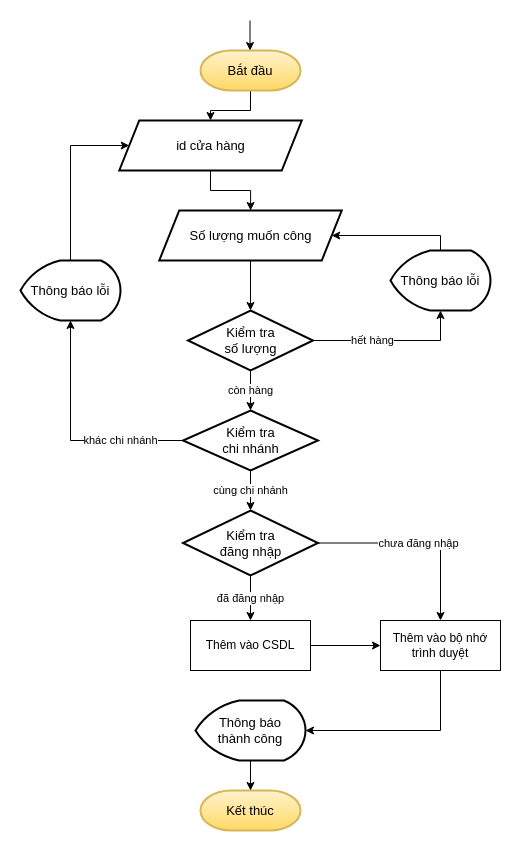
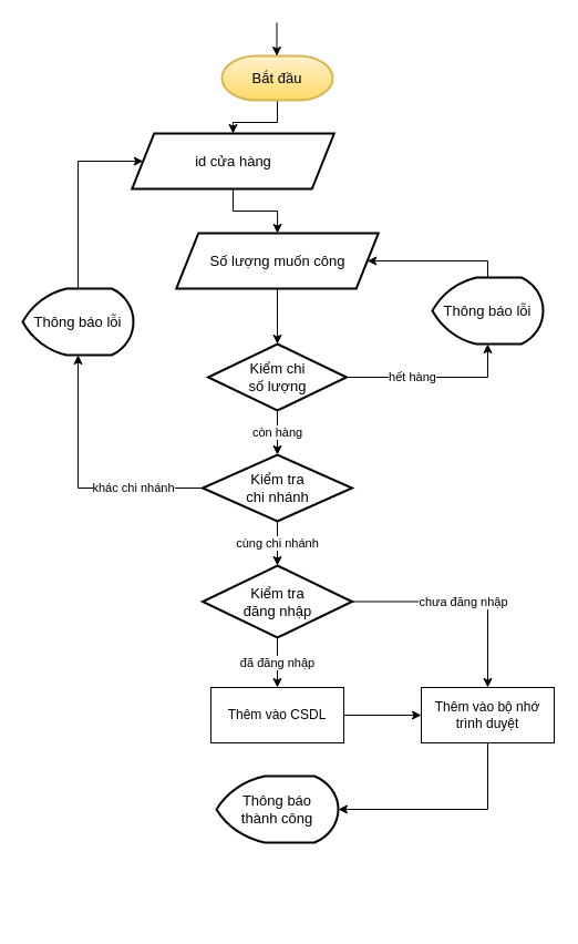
  <mxCell id="0" />
  <mxCell id="1" parent="0" />
- <mxCell id="2" value="Kết thúc" style="strokeWidth=2;html=1;shape=mxgraph.flowchart.terminator;whiteSpace=wrap;labelBorderColor=none;fontSize=13;fontStyle=0;fillColor=#fff2cc;strokeColor=#d6b656;gradientColor=#ffd966;" parent="1" vertex="1"><mxGeometry x="200" y="790" width="100" height="40" as="geometry" /></mxCell>
  <mxCell id="3" style="edgeStyle=orthogonalEdgeStyle;rounded=0;orthogonalLoop=1;jettySize=auto;html=1;entryX=0.5;entryY=0;entryDx=0;entryDy=0;" parent="1" source="4" target="21" edge="1"><mxGeometry relative="1" as="geometry"><mxPoint x="250" y="160" as="targetPoint" /></mxGeometry></mxCell>
  <mxCell id="4" value="Bắt đầu" style="strokeWidth=2;html=1;shape=mxgraph.flowchart.terminator;whiteSpace=wrap;labelBorderColor=none;fontSize=13;fontStyle=0;fillColor=#fff2cc;strokeColor=#d6b656;gradientColor=#ffd966;" parent="1" vertex="1"><mxGeometry x="200" y="50" width="100" height="40" as="geometry" /></mxCell>
  <mxCell id="5" style="edgeStyle=orthogonalEdgeStyle;rounded=0;orthogonalLoop=1;jettySize=auto;html=1;exitX=0.5;exitY=1;exitDx=0;exitDy=0;entryX=0.5;entryY=0;entryDx=0;entryDy=0;" parent="1" source="22" target="11" edge="1"><mxGeometry relative="1" as="geometry"><mxPoint x="325" y="185" as="sourcePoint" /><mxPoint x="250" y="300" as="targetPoint" /></mxGeometry></mxCell>
  <mxCell id="6" value="cùng chi nhánh" style="edgeStyle=orthogonalEdgeStyle;rounded=0;orthogonalLoop=1;jettySize=auto;html=1;" parent="1" source="8" target="14" edge="1"><mxGeometry relative="1" as="geometry" /></mxCell>
  <mxCell id="7" value="khác chi nhánh" style="edgeStyle=orthogonalEdgeStyle;rounded=0;orthogonalLoop=1;jettySize=auto;html=1;entryX=0.5;entryY=1;entryDx=0;entryDy=0;entryPerimeter=0;" edge="1" parent="1" source="8" target="27"><mxGeometry x="-0.462" relative="1" as="geometry"><mxPoint as="offset" /></mxGeometry></mxCell>
  <mxCell id="8" value="Kiểm tra&lt;br&gt;chi nhánh" style="rhombus;whiteSpace=wrap;html=1;strokeWidth=2;labelBorderColor=none;fontSize=13;fontStyle=0" parent="1" vertex="1"><mxGeometry x="182.5" y="410" width="135" height="60" as="geometry" /></mxCell>
  <mxCell id="9" value="hết hàng" style="edgeStyle=orthogonalEdgeStyle;rounded=0;orthogonalLoop=1;jettySize=auto;html=1;entryX=0.5;entryY=1;entryDx=0;entryDy=0;entryPerimeter=0;" parent="1" source="11" target="20" edge="1"><mxGeometry x="-0.257" relative="1" as="geometry"><mxPoint as="offset" /></mxGeometry></mxCell>
  <mxCell id="10" value="còn hàng" style="edgeStyle=orthogonalEdgeStyle;rounded=0;orthogonalLoop=1;jettySize=auto;html=1;" edge="1" parent="1" source="11" target="8"><mxGeometry relative="1" as="geometry" /></mxCell>
- <mxCell id="11" value="Kiểm tra&lt;br&gt;số lượng" style="rhombus;whiteSpace=wrap;html=1;strokeWidth=2;labelBorderColor=none;fontSize=13;fontStyle=0" parent="1" vertex="1"><mxGeometry x="187.5" y="310" width="125" height="60" as="geometry" /></mxCell>
+ <mxCell id="11" value="Kiểm chi&lt;br&gt;số lượng" style="rhombus;whiteSpace=wrap;html=1;strokeWidth=2;labelBorderColor=none;fontSize=13;fontStyle=0" parent="1" vertex="1"><mxGeometry x="187.5" y="310" width="125" height="60" as="geometry" /></mxCell>
  <mxCell id="12" value="chưa đăng nhập" style="edgeStyle=orthogonalEdgeStyle;rounded=0;orthogonalLoop=1;jettySize=auto;html=1;" parent="1" source="14" target="18" edge="1"><mxGeometry relative="1" as="geometry" /></mxCell>
  <mxCell id="13" value="đã đăng nhập" style="edgeStyle=orthogonalEdgeStyle;rounded=0;orthogonalLoop=1;jettySize=auto;html=1;" parent="1" source="14" target="16" edge="1"><mxGeometry relative="1" as="geometry" /></mxCell>
  <mxCell id="14" value="Kiểm tra&lt;br&gt;đăng nhập" style="rhombus;whiteSpace=wrap;html=1;strokeWidth=2;labelBorderColor=none;fontSize=13;fontStyle=0" parent="1" vertex="1"><mxGeometry x="182.5" y="510" width="135" height="65" as="geometry" /></mxCell>
  <mxCell id="15" style="edgeStyle=orthogonalEdgeStyle;rounded=0;orthogonalLoop=1;jettySize=auto;html=1;" parent="1" source="16" target="18" edge="1"><mxGeometry relative="1" as="geometry" /></mxCell>
  <mxCell id="16" value="Thêm vào CSDL" style="rounded=0;whiteSpace=wrap;html=1;" parent="1" vertex="1"><mxGeometry x="190" y="620" width="120" height="50" as="geometry" /></mxCell>
  <mxCell id="17" style="edgeStyle=orthogonalEdgeStyle;rounded=0;orthogonalLoop=1;jettySize=auto;html=1;entryX=1;entryY=0.5;entryDx=0;entryDy=0;entryPerimeter=0;" parent="1" source="18" target="25" edge="1"><mxGeometry relative="1" as="geometry"><mxPoint x="250" y="690" as="targetPoint" /><Array as="points"><mxPoint x="440" y="730" /></Array></mxGeometry></mxCell>
  <mxCell id="18" value="Thêm vào bộ nhớ&lt;br&gt;trình duyệt" style="rounded=0;whiteSpace=wrap;html=1;" parent="1" vertex="1"><mxGeometry x="380" y="620" width="120" height="50" as="geometry" /></mxCell>
  <mxCell id="19" style="edgeStyle=orthogonalEdgeStyle;rounded=0;orthogonalLoop=1;jettySize=auto;html=1;entryX=1;entryY=0.5;entryDx=0;entryDy=0;exitX=0.5;exitY=0;exitDx=0;exitDy=0;exitPerimeter=0;" edge="1" parent="1" source="20" target="22"><mxGeometry relative="1" as="geometry"><Array as="points"><mxPoint x="440" y="235" /></Array></mxGeometry></mxCell>
  <mxCell id="20" value="Thông báo lỗi" style="strokeWidth=2;html=1;shape=mxgraph.flowchart.display;whiteSpace=wrap;labelBorderColor=none;fontSize=13;fontStyle=0" parent="1" vertex="1"><mxGeometry x="390" y="250" width="100" height="60" as="geometry" /></mxCell>
  <mxCell id="21" value="id cửa hàng" style="shape=parallelogram;perimeter=parallelogramPerimeter;whiteSpace=wrap;html=1;fixedSize=1;strokeWidth=2;labelBorderColor=none;fontSize=13;fontStyle=0" vertex="1" parent="1"><mxGeometry x="118.75" y="120" width="182.5" height="50" as="geometry" /></mxCell>
  <mxCell id="22" value="Số lượng muốn công" style="shape=parallelogram;perimeter=parallelogramPerimeter;whiteSpace=wrap;html=1;fixedSize=1;strokeWidth=2;labelBorderColor=none;fontSize=13;fontStyle=0" vertex="1" parent="1"><mxGeometry x="158.75" y="210" width="182.5" height="50" as="geometry" /></mxCell>
  <mxCell id="23" style="edgeStyle=orthogonalEdgeStyle;rounded=0;orthogonalLoop=1;jettySize=auto;html=1;exitX=0.5;exitY=1;exitDx=0;exitDy=0;" edge="1" parent="1" source="21" target="22"><mxGeometry relative="1" as="geometry"><mxPoint x="250" y="170" as="sourcePoint" /><mxPoint x="250" y="300" as="targetPoint" /></mxGeometry></mxCell>
- <mxCell id="24" style="edgeStyle=orthogonalEdgeStyle;rounded=0;orthogonalLoop=1;jettySize=auto;html=1;" edge="1" parent="1" source="25" target="2"><mxGeometry relative="1" as="geometry" /></mxCell>
  <mxCell id="25" value="Thông báo&lt;br&gt;thành công" style="strokeWidth=2;html=1;shape=mxgraph.flowchart.display;whiteSpace=wrap;labelBorderColor=none;fontSize=13;fontStyle=0" vertex="1" parent="1"><mxGeometry x="195" y="700" width="110" height="60" as="geometry" /></mxCell>
  <mxCell id="26" style="edgeStyle=orthogonalEdgeStyle;rounded=0;orthogonalLoop=1;jettySize=auto;html=1;entryX=0;entryY=0.5;entryDx=0;entryDy=0;" edge="1" parent="1" source="27" target="21"><mxGeometry relative="1" as="geometry"><Array as="points"><mxPoint x="70" y="145" /></Array></mxGeometry></mxCell>
  <mxCell id="27" value="Thông báo lỗi" style="strokeWidth=2;html=1;shape=mxgraph.flowchart.display;whiteSpace=wrap;labelBorderColor=none;fontSize=13;fontStyle=0" vertex="1" parent="1"><mxGeometry x="20" y="260" width="100" height="60" as="geometry" /></mxCell>
  <mxCell id="28" style="edgeStyle=orthogonalEdgeStyle;rounded=0;orthogonalLoop=1;jettySize=auto;html=1;entryX=0.5;entryY=0;entryDx=0;entryDy=0;" edge="1" parent="1"><mxGeometry relative="1" as="geometry"><mxPoint x="249.5" y="20" as="sourcePoint" /><mxPoint x="249.5" y="50" as="targetPoint" /></mxGeometry></mxCell>
